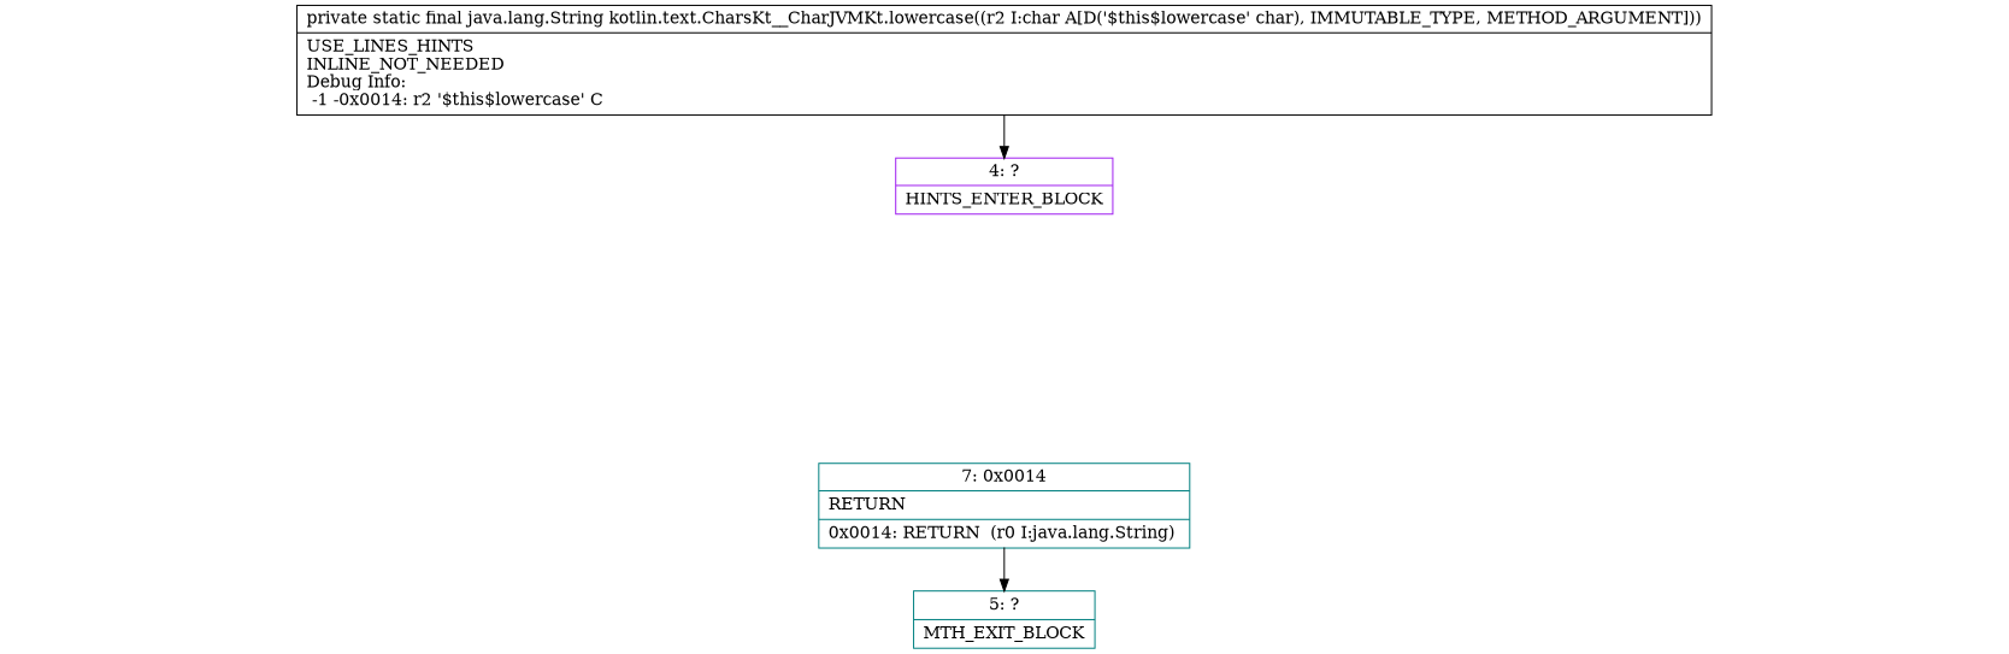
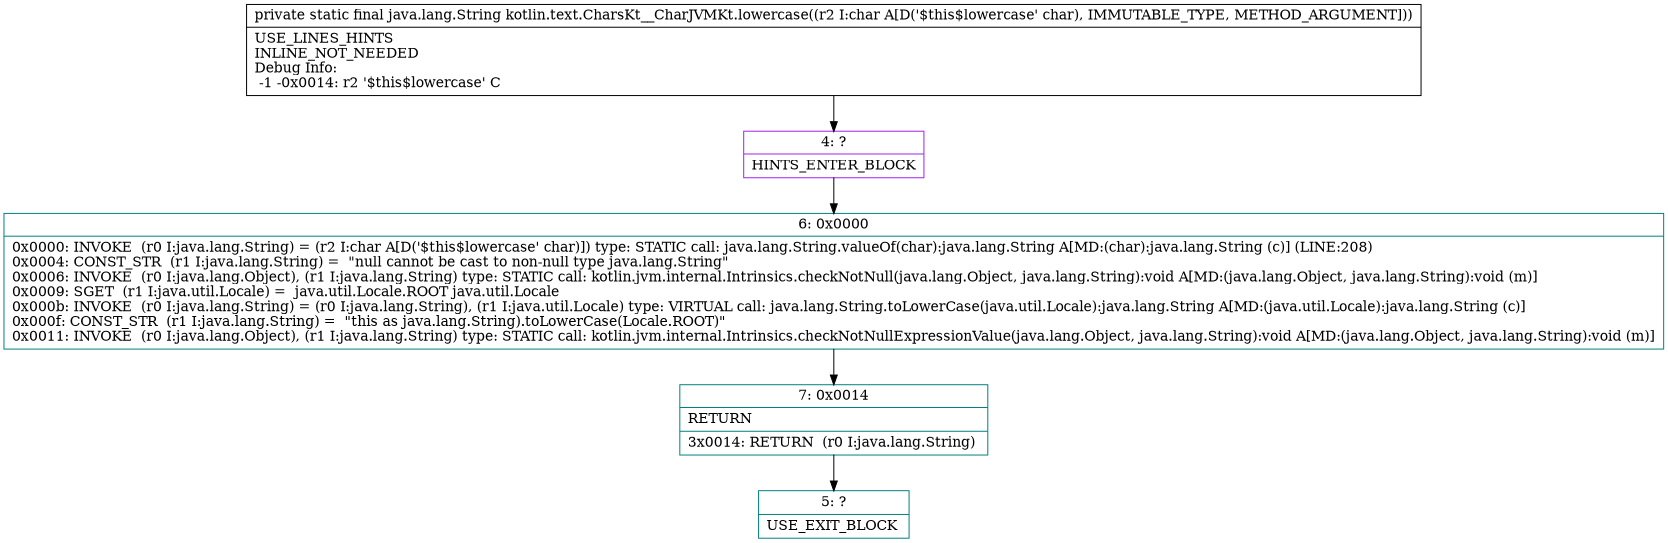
  digraph {
    node [color=teal shape=record]
    n1 [color=purple label="{4\:\ ?|HINTS_ENTER_BLOCK\l}"]
-   n3 [label="{7\:\ 0x0014|RETURN\l|0x0014: RETURN  (r0 I:java.lang.String) \l}"]
-   n4 [label="{5\:\ ?|MTH_EXIT_BLOCK\l}"]
+   n2 [label="{6\:\ 0x0000|0x0000: INVOKE  (r0 I:java.lang.String) = (r2 I:char A[D('$this$lowercase' char)]) type: STATIC call: java.lang.String.valueOf(char):java.lang.String A[MD:(char):java.lang.String (c)] (LINE:208)\l0x0004: CONST_STR  (r1 I:java.lang.String) =  \"null cannot be cast to non\-null type java.lang.String\" \l0x0006: INVOKE  (r0 I:java.lang.Object), (r1 I:java.lang.String) type: STATIC call: kotlin.jvm.internal.Intrinsics.checkNotNull(java.lang.Object, java.lang.String):void A[MD:(java.lang.Object, java.lang.String):void (m)]\l0x0009: SGET  (r1 I:java.util.Locale) =  java.util.Locale.ROOT java.util.Locale \l0x000b: INVOKE  (r0 I:java.lang.String) = (r0 I:java.lang.String), (r1 I:java.util.Locale) type: VIRTUAL call: java.lang.String.toLowerCase(java.util.Locale):java.lang.String A[MD:(java.util.Locale):java.lang.String (c)]\l0x000f: CONST_STR  (r1 I:java.lang.String) =  \"this as java.lang.String).toLowerCase(Locale.ROOT)\" \l0x0011: INVOKE  (r0 I:java.lang.Object), (r1 I:java.lang.String) type: STATIC call: kotlin.jvm.internal.Intrinsics.checkNotNullExpressionValue(java.lang.Object, java.lang.String):void A[MD:(java.lang.Object, java.lang.String):void (m)]\l}"]
+   n3 [label="{7\:\ 0x0014|RETURN\l|3x0014: RETURN  (r0 I:java.lang.String) \l}"]
+   n4 [label="{5\:\ ?|USE_EXIT_BLOCK\l}"]
    n5 [color=black label="{private static final java.lang.String kotlin.text.CharsKt__CharJVMKt.lowercase((r2 I:char A[D('$this$lowercase' char), IMMUTABLE_TYPE, METHOD_ARGUMENT]))  | USE_LINES_HINTS\lINLINE_NOT_NEEDED\lDebug Info:\l  \-1 \-0x0014: r2 '$this$lowercase' C\l}"]
+   n1 -> n2
+   n2 -> n3
    n3 -> n4
    n5 -> n1
  }
